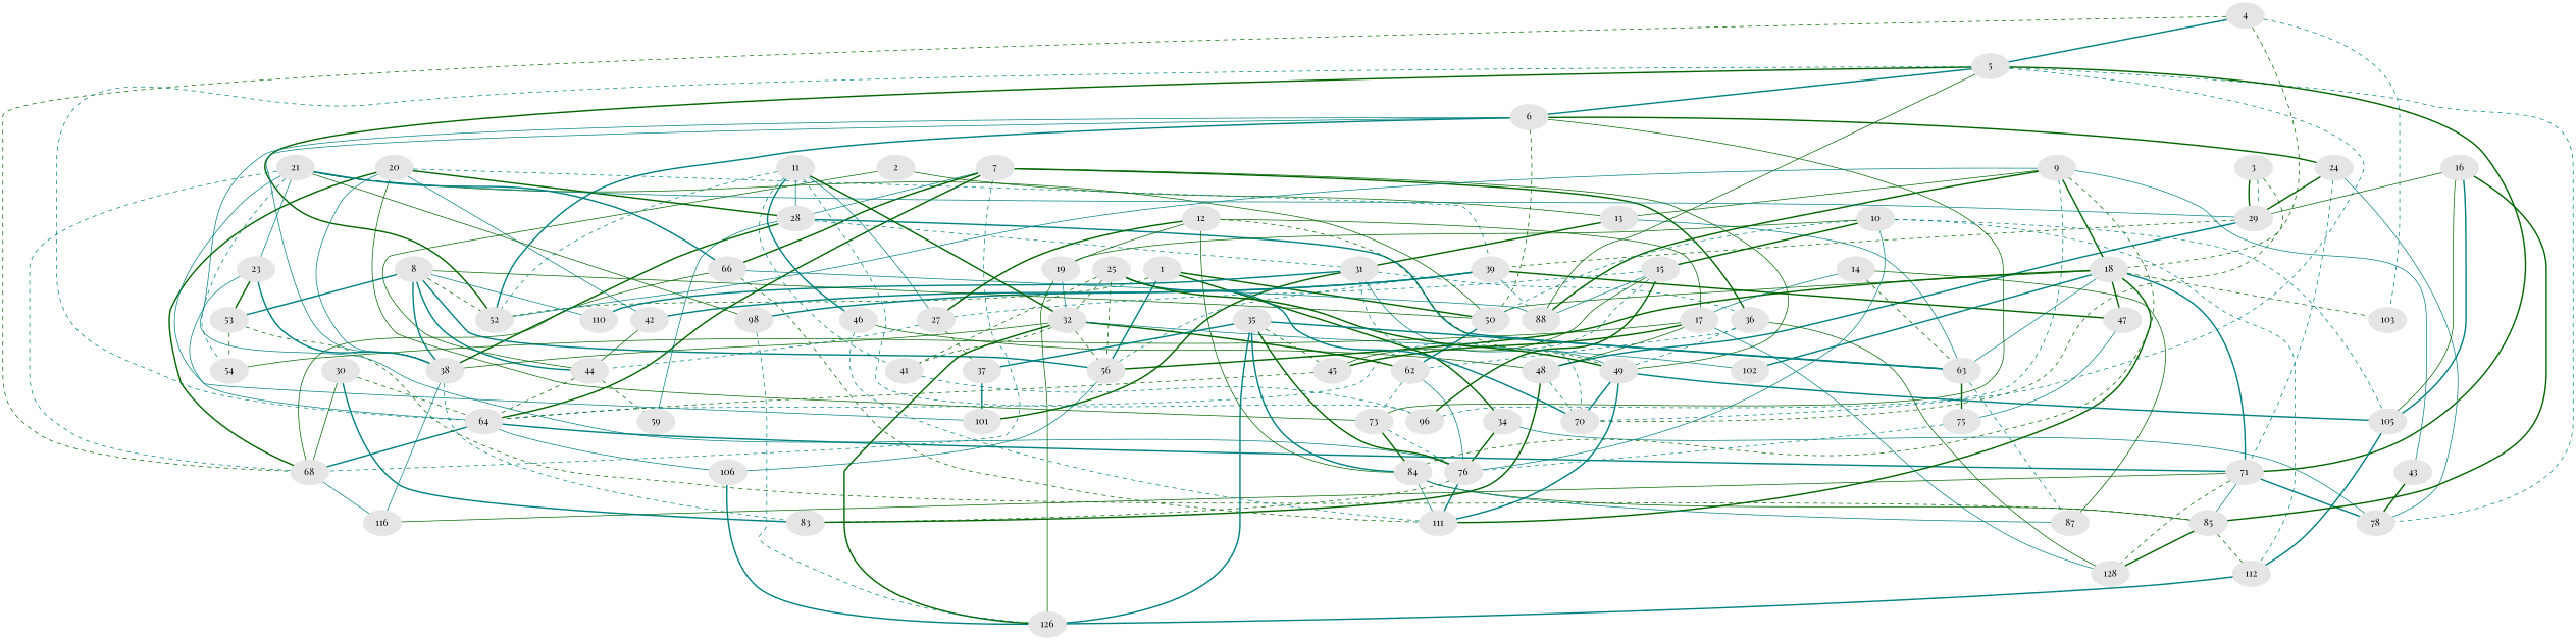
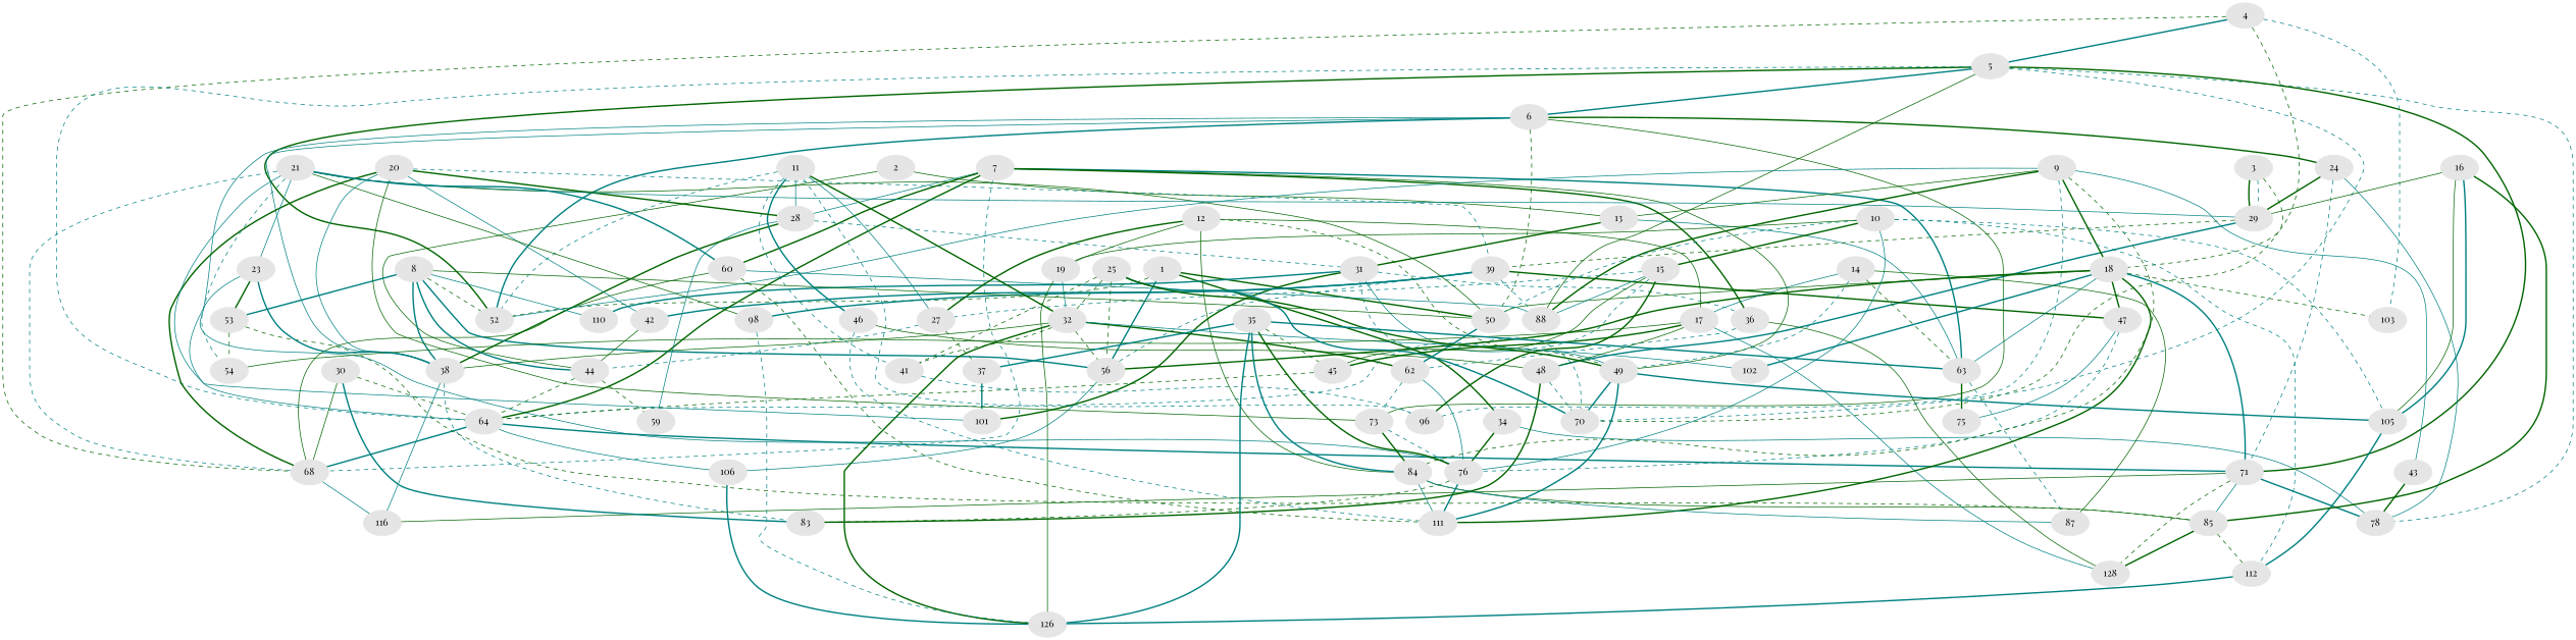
  graph {
    fontname="Playfair Display"
    node [color=gray90 fontname="Playfair Display" style=filled]
    edge [color=teal fontname="Playfair Display" style=bold]
    1 [super="+33"]
    34
    50 [super="+66"]
    52 [super="+74"]
    56 [super="+92"]
    78 [super="+89"]
    76 [super="+114"]
    62 [super="+82"]
    106
    2
    13
    44 [super="+80"]
    31 [super="+118"]
    63 [super="+93"]
    64 [super="+109"]
    59
    29 [super="+115"]
    48
    39 [super="+95"]
    3
    70 [super="+123"]
    4 [super="+121"]
    5 [super="+58"]
    18 [super="+51"]
    68 [super="+94"]
    103
    6 [super="+79"]
    71 [super="+97"]
    88
    47
    102
    111 [super="+117"]
    116
    24
    38 [super="+69"]
    73
    85 [super="+100"]
    128
    83
    84 [super="+124"]
    7 [super="+26"]
    28 [super="+40"]
    36 [super="+61"]
    49 [super="+86"]
-   60 [label=66]
+   60
    105
    8 [super="+90"]
    53 [super="+81"]
    110
    54 [super="+130"]
    9 [super="+125"]
    43
    96 [super="+119"]
    87
    10 [super="+65"]
    15 [super="+129"]
    19
    112
    27 [super="+77"]
    45 [super="+108"]
    32 [super="+120"]
    126 [super="+127"]
    11 [super="+91"]
    41 [super="+104"]
    46 [super="+122"]
    37
    12 [super="+99"]
    17 [super="+22"]
    101
    75
    14 [super="+72"]
    16 [super="+113"]
    20
    42
    98
    21 [super="+67"]
    23
    25 [super="+57"]
    30 [super="+55"]
    35 [super="+107"]
    1 -- 34 [color=darkgreen]
    1 -- 50 [color=darkgreen]
    1 -- 52 [color=darkgreen style=dashed]
    1 -- 56
    34 -- 78 [style=solid]
    34 -- 76 [color=darkgreen]
    50 -- 62
    56 -- 106 [style=solid]
    76 -- 111
    76 -- 83 [color=darkgreen style=dashed]
    62 -- 76 [style=solid]
    62 -- 73 [style=dashed]
    106 -- 126
    2 -- 13 [color=darkgreen style=solid]
    2 -- 44 [color=darkgreen style=solid]
    13 -- 31 [color=darkgreen]
    13 -- 63 [style=solid]
    44 -- 64 [color=darkgreen style=dashed]
    44 -- 59 [color=darkgreen style=dashed]
    31 -- 70 [style=dashed]
    31 -- 36 [style=dashed]
    31 -- 49 [style=solid]
    31 -- 110
    31 -- 101 [color=darkgreen]
    63 -- 87 [style=dashed]
    63 -- 75 [color=darkgreen]
    64 -- 106 [style=solid]
    64 -- 68
    64 -- 71
    29 -- 48
    29 -- 39 [color=darkgreen style=dashed]
    48 -- 70 [style=dashed]
    48 -- 83 [color=darkgreen]
    39 -- 56 [style=dashed]
    39 -- 88 [style=dashed]
    39 -- 47 [color=darkgreen]
    39 -- 42
    39 -- 98
    3 -- 29 [color=darkgreen]
    3 -- 29 [style=dashed]
    3 -- 70 [color=darkgreen style=dashed]
    4 -- 5
    4 -- 18 [color=darkgreen style=dashed]
    4 -- 68 [color=darkgreen style=dashed]
    4 -- 103 [style=dashed]
    5 -- 52 [color=darkgreen]
    5 -- 78 [style=dashed]
    5 -- 64 [style=dashed]
    5 -- 70 [style=dashed]
    5 -- 6
    5 -- 71 [color=darkgreen]
    5 -- 88 [color=darkgreen style=solid]
    18 -- 50 [color=darkgreen style=solid]
    18 -- 56 [color=darkgreen]
    18 -- 63 [style=solid]
    18 -- 103 [color=darkgreen style=dashed]
    18 -- 71
    18 -- 47 [color=darkgreen]
    18 -- 102
    18 -- 111 [color=darkgreen]
    68 -- 116 [style=solid]
    6 -- 50 [color=darkgreen style=dashed]
    6 -- 52
    6 -- 76 [style=solid]
    6 -- 24 [color=darkgreen]
    6 -- 38 [style=solid]
    6 -- 73 [color=darkgreen style=solid]
    71 -- 78 [weight=2]
    71 -- 116 [color=darkgreen style=solid]
    71 -- 85 [style=solid]
    71 -- 128 [color=darkgreen style=dashed]
-   75 -- 76 [style=dashed]
+   47 -- 76 [style=dashed]
    47 -- 75 [style=solid]
    24 -- 78 [style=solid]
    24 -- 29 [color=darkgreen]
    24 -- 71 [style=dashed]
    38 -- 116 [style=solid]
    38 -- 83 [style=dashed]
    73 -- 76 [style=dashed]
    73 -- 84 [color=darkgreen]
    85 -- 128 [color=darkgreen]
    85 -- 112 [color=darkgreen style=dashed]
    84 -- 111 [style=solid]
    84 -- 85 [color=darkgreen style=solid]
    84 -- 87 [style=solid]
    7 -- 64 [color=darkgreen]
    7 -- 68 [style=dashed]
    7 -- 28 [style=solid]
    7 -- 36 [color=darkgreen]
    7 -- 49 [color=darkgreen style=solid]
    7 -- 60 [color=darkgreen]
    28 -- 31 [style=dashed]
-   28 -- 63
+   7 -- 63
    28 -- 59 [style=solid]
    28 -- 38 [color=darkgreen]
    36 -- 62 [style=dashed]
    36 -- 128 [color=darkgreen style=solid]
    49 -- 70
    49 -- 111
    49 -- 105
    60 -- 68 [color=darkgreen style=solid]
    60 -- 88 [style=solid]
    60 -- 111 [color=darkgreen style=dashed]
    105 -- 112
    8 -- 50 [color=darkgreen style=solid]
    8 -- 52 [color=darkgreen style=dashed]
    8 -- 56
    8 -- 44
    8 -- 38
    8 -- 53
    8 -- 110 [style=solid]
    53 -- 85 [color=darkgreen style=dashed]
    53 -- 54 [color=darkgreen style=dashed]
    9 -- 52 [style=solid]
    9 -- 13 [color=darkgreen style=solid]
    9 -- 18 [color=darkgreen]
    9 -- 88 [color=darkgreen]
    9 -- 84 [color=darkgreen style=dashed]
    9 -- 43 [style=solid]
    9 -- 96 [style=dashed]
    43 -- 78 [color=darkgreen]
    10 -- 50 [style=dashed]
    10 -- 76 [style=solid]
    10 -- 105 [style=dashed]
    10 -- 15 [color=darkgreen]
    10 -- 19 [color=darkgreen style=solid]
    10 -- 112 [style=dashed]
    15 -- 64 [style=dashed]
    15 -- 88 [style=solid]
    15 -- 96 [color=darkgreen]
    15 -- 27 [style=dashed]
    15 -- 45 [color=darkgreen style=solid]
    19 -- 32 [style=solid]
    19 -- 126 [color=darkgreen style=solid]
    112 -- 126
    27 -- 44 [style=dashed]
    27 -- 37 [color=darkgreen style=dashed]
    45 -- 64 [color=darkgreen style=dashed]
    32 -- 56 [color=darkgreen style=dashed]
    32 -- 62 [color=darkgreen]
    32 -- 102 [style=solid]
    32 -- 38 [color=darkgreen style=solid]
    32 -- 126 [color=darkgreen]
    32 -- 41 [color=darkgreen style=dashed]
    11 -- 52 [style=dashed]
    11 -- 28 [style=solid]
    11 -- 96 [style=dashed]
    11 -- 27 [style=solid]
    11 -- 32 [color=darkgreen]
    11 -- 41 [style=dashed]
    11 -- 46
    41 -- 96 [style=dashed]
    46 -- 48 [color=darkgreen style=solid]
    46 -- 111 [style=dashed]
    37 -- 101
    12 -- 84 [color=darkgreen style=solid]
    12 -- 49 [color=darkgreen style=dashed]
    12 -- 19 [color=darkgreen style=solid]
    12 -- 27 [color=darkgreen]
    12 -- 17 [color=darkgreen style=solid]
    17 -- 48 [color=darkgreen style=solid]
    17 -- 128 [style=solid]
    17 -- 54 [color=darkgreen style=solid]
    17 -- 45 [color=darkgreen]
    14 -- 63 [color=darkgreen style=dashed]
-   36 -- 49 [style=dashed]
+   14 -- 49 [style=dashed]
    14 -- 87 [color=darkgreen style=solid]
    14 -- 17 [style=solid]
    16 -- 29 [color=darkgreen style=solid]
    16 -- 85 [color=darkgreen]
    16 -- 105 [color=darkgreen style=solid]
    16 -- 105
    20 -- 39 [style=dashed]
    20 -- 68 [color=darkgreen]
    20 -- 38 [style=solid]
    20 -- 73 [color=darkgreen style=solid]
    20 -- 28 [color=darkgreen]
    20 -- 42 [style=solid]
    42 -- 44 [color=darkgreen style=solid]
    98 -- 126 [style=dashed]
    21 -- 50 [color=darkgreen style=solid]
    21 -- 29 [style=solid]
    21 -- 68 [style=dashed]
    21 -- 60
    21 -- 54 [style=dashed]
    21 -- 101 [style=solid]
    21 -- 98 [color=darkgreen style=solid]
    21 -- 23 [style=solid]
    23 -- 64 [style=solid]
    23 -- 38 [weight=2]
    23 -- 53 [color=darkgreen]
    25 -- 56 [color=darkgreen style=dashed]
    25 -- 70
    25 -- 49 [color=darkgreen]
    25 -- 32 [color=darkgreen style=dashed]
    25 -- 41 [color=darkgreen style=dashed]
    30 -- 64 [color=darkgreen style=dashed]
    30 -- 68 [color=darkgreen style=solid]
    30 -- 83
    35 -- 76 [color=darkgreen]
    35 -- 63
    35 -- 84
    35 -- 45 [color=darkgreen style=dashed]
    35 -- 126 [weight=2]
    35 -- 37
  }
